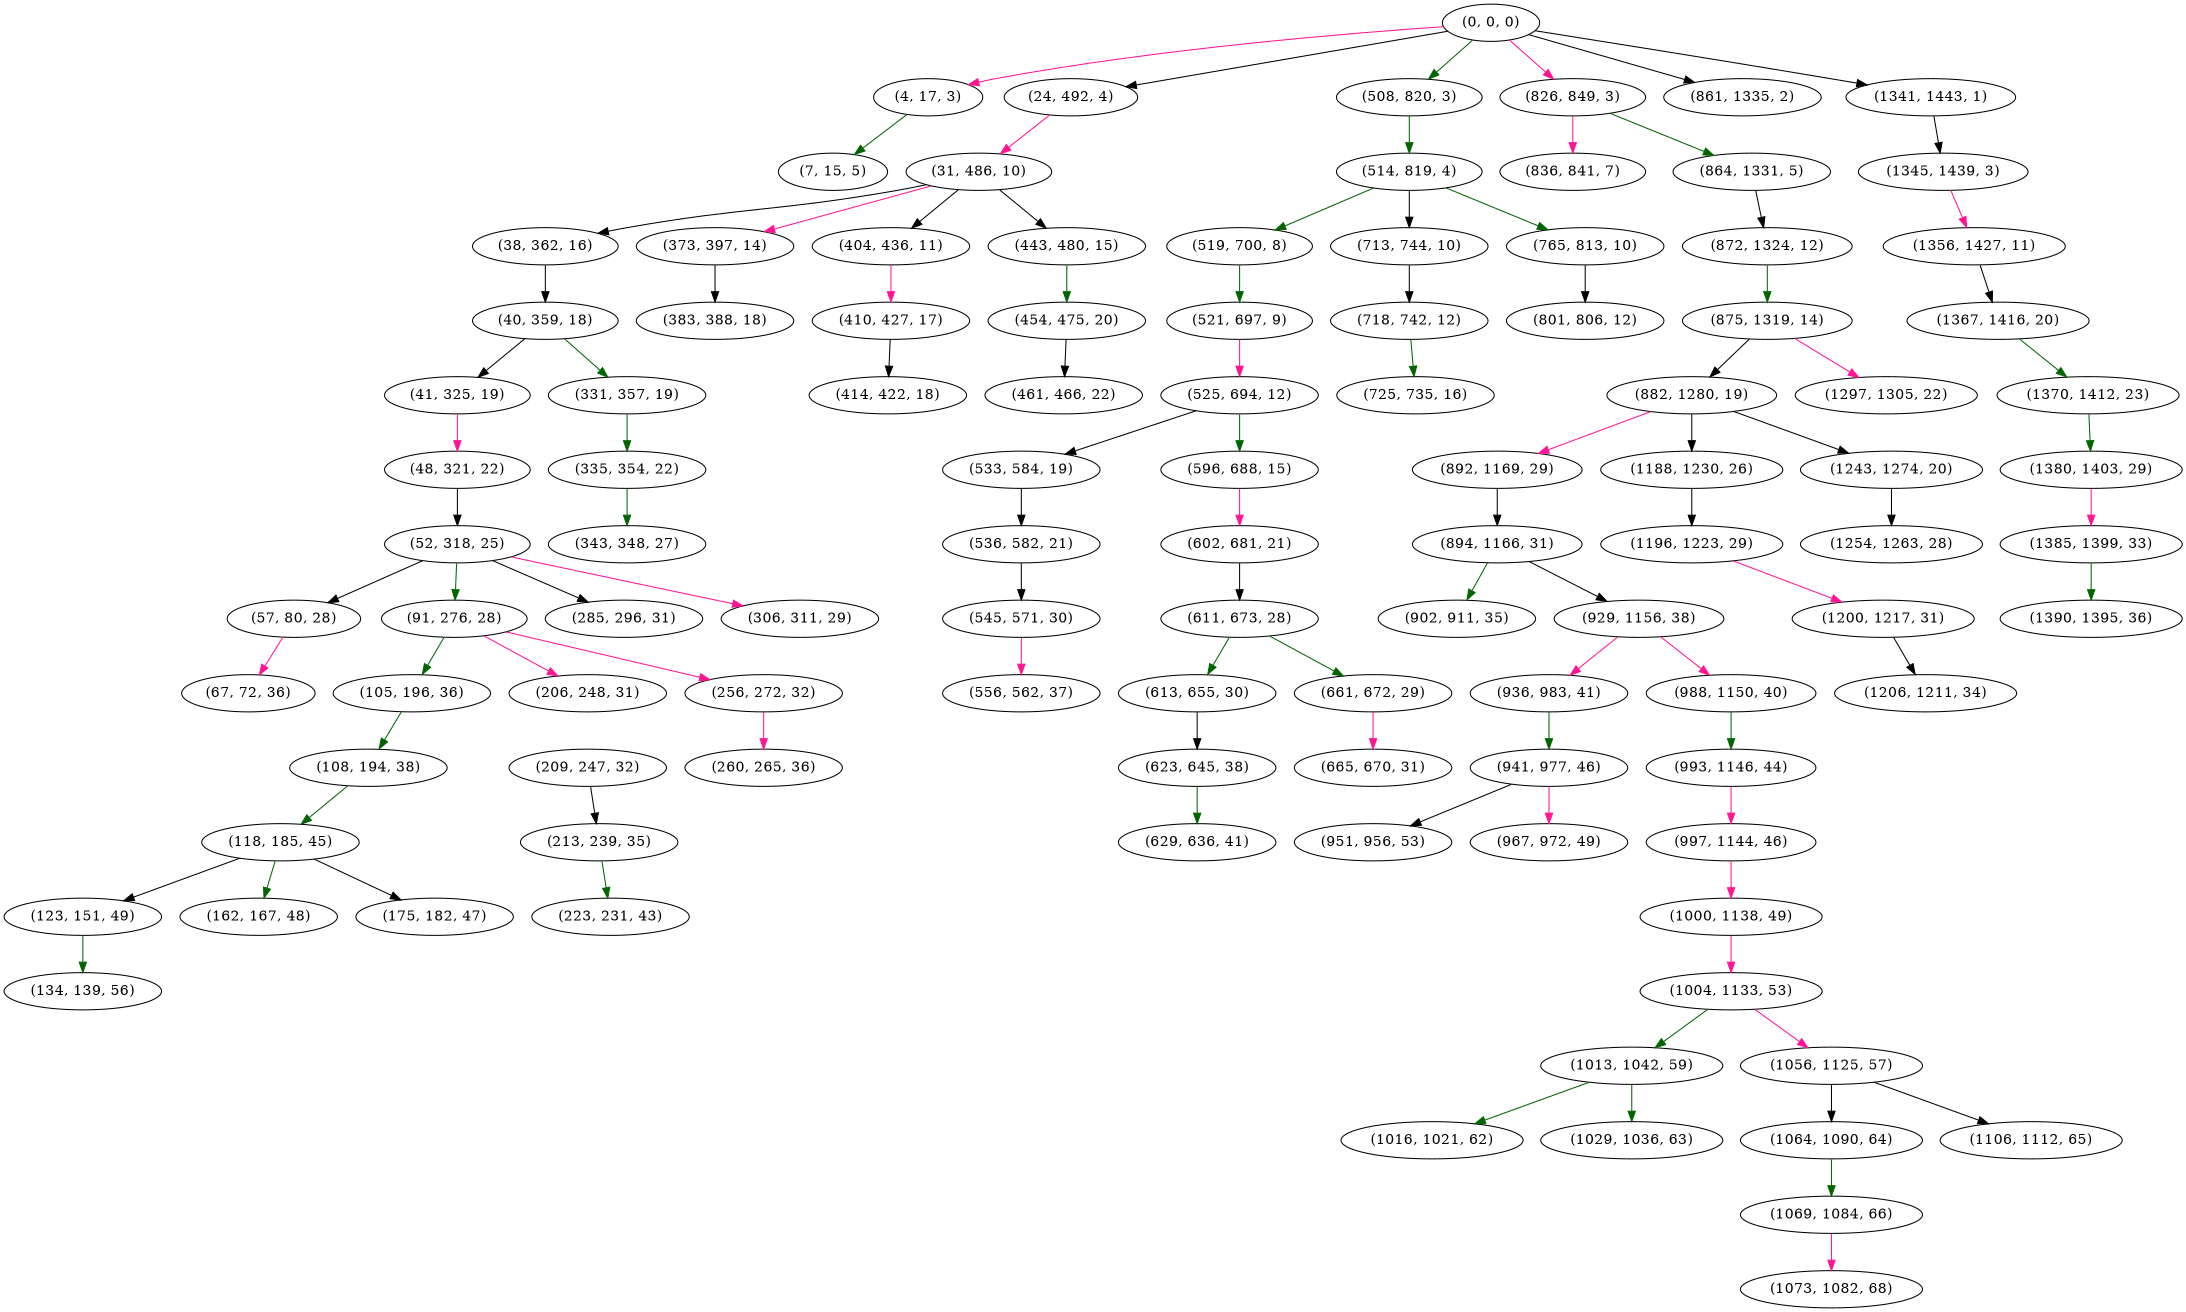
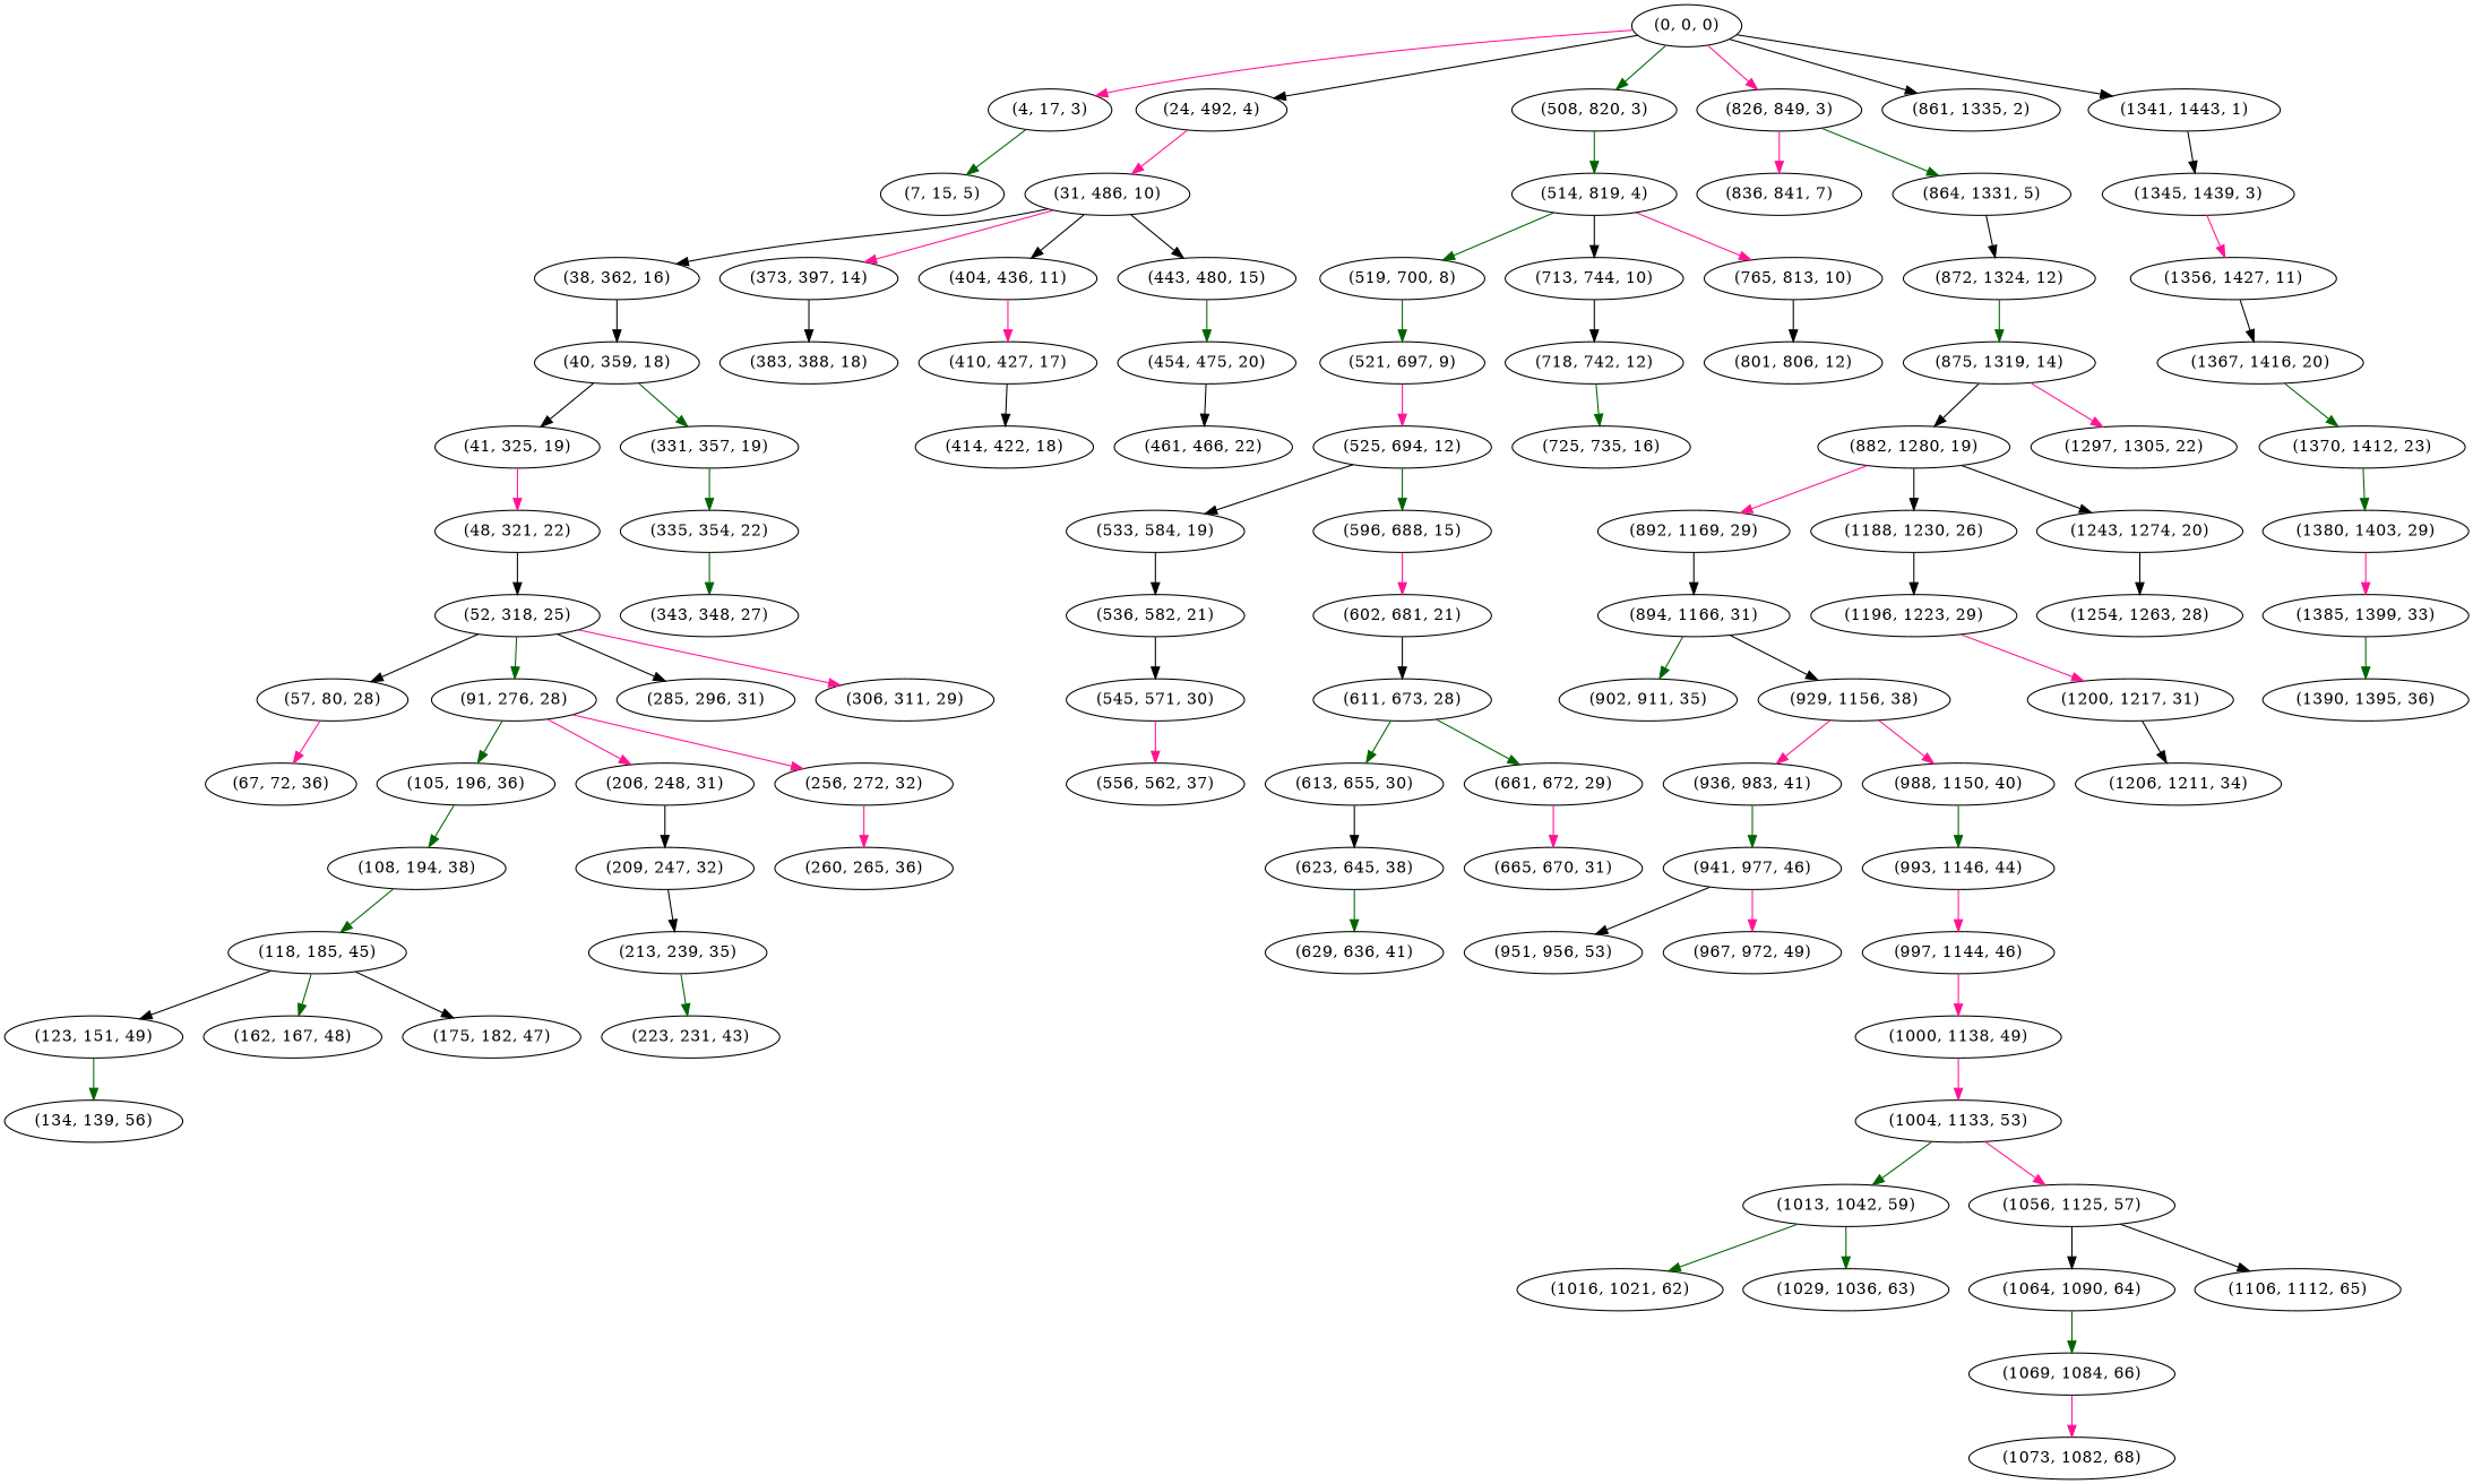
  digraph {
    edge [color=black]
    "(0, 0, 0)"
    "(4, 17, 3)"
    "(24, 492, 4)"
    "(508, 820, 3)"
    "(826, 849, 3)"
    "(861, 1335, 2)"
    "(1341, 1443, 1)"
    "(7, 15, 5)"
    "(31, 486, 10)"
    "(514, 819, 4)"
    "(836, 841, 7)"
    "(864, 1331, 5)"
    "(1345, 1439, 3)"
    "(38, 362, 16)"
    "(373, 397, 14)"
    "(404, 436, 11)"
    "(443, 480, 15)"
    "(40, 359, 18)"
    "(383, 388, 18)"
    "(410, 427, 17)"
    "(454, 475, 20)"
    "(41, 325, 19)"
    "(331, 357, 19)"
    "(48, 321, 22)"
    "(335, 354, 22)"
    "(52, 318, 25)"
    "(57, 80, 28)"
    "(91, 276, 28)"
    "(285, 296, 31)"
    "(306, 311, 29)"
    "(67, 72, 36)"
    "(105, 196, 36)"
    "(206, 248, 31)"
    "(256, 272, 32)"
    "(108, 194, 38)"
    "(209, 247, 32)"
    "(260, 265, 36)"
    "(118, 185, 45)"
    "(123, 151, 49)"
    "(162, 167, 48)"
    "(175, 182, 47)"
    "(134, 139, 56)"
    "(213, 239, 35)"
    "(223, 231, 43)"
    "(343, 348, 27)"
    "(414, 422, 18)"
    "(461, 466, 22)"
    "(519, 700, 8)"
    "(713, 744, 10)"
    "(765, 813, 10)"
    "(521, 697, 9)"
    "(718, 742, 12)"
    "(801, 806, 12)"
    "(525, 694, 12)"
    "(533, 584, 19)"
    "(596, 688, 15)"
    "(536, 582, 21)"
    "(602, 681, 21)"
    "(545, 571, 30)"
    "(556, 562, 37)"
    "(611, 673, 28)"
    "(613, 655, 30)"
    "(661, 672, 29)"
    "(623, 645, 38)"
    "(665, 670, 31)"
    "(629, 636, 41)"
    "(725, 735, 16)"
    "(872, 1324, 12)"
    "(875, 1319, 14)"
    "(882, 1280, 19)"
    "(1297, 1305, 22)"
    "(892, 1169, 29)"
    "(1188, 1230, 26)"
    "(1243, 1274, 20)"
    "(894, 1166, 31)"
    "(1196, 1223, 29)"
    "(1254, 1263, 28)"
    "(902, 911, 35)"
    "(929, 1156, 38)"
    "(936, 983, 41)"
    "(988, 1150, 40)"
    "(941, 977, 46)"
    "(993, 1146, 44)"
    "(951, 956, 53)"
    "(967, 972, 49)"
    "(997, 1144, 46)"
    "(1000, 1138, 49)"
    "(1004, 1133, 53)"
    "(1013, 1042, 59)"
    "(1056, 1125, 57)"
    "(1016, 1021, 62)"
    "(1029, 1036, 63)"
    "(1064, 1090, 64)"
    "(1106, 1112, 65)"
    "(1069, 1084, 66)"
    "(1073, 1082, 68)"
    "(1200, 1217, 31)"
    "(1206, 1211, 34)"
    "(1356, 1427, 11)"
    "(1367, 1416, 20)"
    "(1370, 1412, 23)"
    "(1380, 1403, 29)"
    "(1385, 1399, 33)"
    "(1390, 1395, 36)"
    "(0, 0, 0)" -> "(4, 17, 3)" [color=deeppink]
    "(0, 0, 0)" -> "(24, 492, 4)"
    "(0, 0, 0)" -> "(508, 820, 3)" [color=darkgreen]
    "(0, 0, 0)" -> "(826, 849, 3)" [color=deeppink]
    "(0, 0, 0)" -> "(861, 1335, 2)"
    "(0, 0, 0)" -> "(1341, 1443, 1)"
    "(4, 17, 3)" -> "(7, 15, 5)" [color=darkgreen]
    "(24, 492, 4)" -> "(31, 486, 10)" [color=deeppink]
    "(508, 820, 3)" -> "(514, 819, 4)" [color=darkgreen]
    "(826, 849, 3)" -> "(836, 841, 7)" [color=deeppink]
    "(826, 849, 3)" -> "(864, 1331, 5)" [color=darkgreen]
    "(1341, 1443, 1)" -> "(1345, 1439, 3)"
    "(31, 486, 10)" -> "(38, 362, 16)"
    "(31, 486, 10)" -> "(373, 397, 14)" [color=deeppink]
    "(31, 486, 10)" -> "(404, 436, 11)"
    "(31, 486, 10)" -> "(443, 480, 15)"
    "(514, 819, 4)" -> "(519, 700, 8)" [color=darkgreen]
    "(514, 819, 4)" -> "(713, 744, 10)"
-   "(514, 819, 4)" -> "(765, 813, 10)" [color=darkgreen]
+   "(514, 819, 4)" -> "(765, 813, 10)" [color=deeppink]
    "(864, 1331, 5)" -> "(872, 1324, 12)"
    "(1345, 1439, 3)" -> "(1356, 1427, 11)" [color=deeppink]
    "(38, 362, 16)" -> "(40, 359, 18)"
    "(373, 397, 14)" -> "(383, 388, 18)"
    "(404, 436, 11)" -> "(410, 427, 17)" [color=deeppink]
    "(443, 480, 15)" -> "(454, 475, 20)" [color=darkgreen]
    "(40, 359, 18)" -> "(41, 325, 19)"
    "(40, 359, 18)" -> "(331, 357, 19)" [color=darkgreen]
    "(410, 427, 17)" -> "(414, 422, 18)"
    "(454, 475, 20)" -> "(461, 466, 22)"
    "(41, 325, 19)" -> "(48, 321, 22)" [color=deeppink]
    "(331, 357, 19)" -> "(335, 354, 22)" [color=darkgreen]
    "(48, 321, 22)" -> "(52, 318, 25)"
    "(335, 354, 22)" -> "(343, 348, 27)" [color=darkgreen]
    "(52, 318, 25)" -> "(57, 80, 28)"
    "(52, 318, 25)" -> "(91, 276, 28)" [color=darkgreen]
    "(52, 318, 25)" -> "(285, 296, 31)"
    "(52, 318, 25)" -> "(306, 311, 29)" [color=deeppink]
    "(57, 80, 28)" -> "(67, 72, 36)" [color=deeppink]
    "(91, 276, 28)" -> "(105, 196, 36)" [color=darkgreen]
    "(91, 276, 28)" -> "(206, 248, 31)" [color=deeppink]
    "(91, 276, 28)" -> "(256, 272, 32)" [color=deeppink]
    "(105, 196, 36)" -> "(108, 194, 38)" [color=darkgreen]
+   "(206, 248, 31)" -> "(209, 247, 32)"
    "(256, 272, 32)" -> "(260, 265, 36)" [color=deeppink]
    "(108, 194, 38)" -> "(118, 185, 45)" [color=darkgreen]
    "(209, 247, 32)" -> "(213, 239, 35)"
    "(118, 185, 45)" -> "(123, 151, 49)"
    "(118, 185, 45)" -> "(162, 167, 48)" [color=darkgreen]
    "(118, 185, 45)" -> "(175, 182, 47)"
    "(123, 151, 49)" -> "(134, 139, 56)" [color=darkgreen]
    "(213, 239, 35)" -> "(223, 231, 43)" [color=darkgreen]
    "(519, 700, 8)" -> "(521, 697, 9)" [color=darkgreen]
    "(713, 744, 10)" -> "(718, 742, 12)"
    "(765, 813, 10)" -> "(801, 806, 12)"
    "(521, 697, 9)" -> "(525, 694, 12)" [color=deeppink]
    "(718, 742, 12)" -> "(725, 735, 16)" [color=darkgreen]
    "(525, 694, 12)" -> "(533, 584, 19)"
    "(525, 694, 12)" -> "(596, 688, 15)" [color=darkgreen]
    "(533, 584, 19)" -> "(536, 582, 21)"
    "(596, 688, 15)" -> "(602, 681, 21)" [color=deeppink]
    "(536, 582, 21)" -> "(545, 571, 30)"
    "(602, 681, 21)" -> "(611, 673, 28)"
    "(545, 571, 30)" -> "(556, 562, 37)" [color=deeppink]
    "(611, 673, 28)" -> "(613, 655, 30)" [color=darkgreen]
    "(611, 673, 28)" -> "(661, 672, 29)" [color=darkgreen]
    "(613, 655, 30)" -> "(623, 645, 38)"
    "(661, 672, 29)" -> "(665, 670, 31)" [color=deeppink]
    "(623, 645, 38)" -> "(629, 636, 41)" [color=darkgreen]
    "(872, 1324, 12)" -> "(875, 1319, 14)" [color=darkgreen]
    "(875, 1319, 14)" -> "(882, 1280, 19)"
    "(875, 1319, 14)" -> "(1297, 1305, 22)" [color=deeppink]
    "(882, 1280, 19)" -> "(892, 1169, 29)" [color=deeppink]
    "(882, 1280, 19)" -> "(1188, 1230, 26)"
    "(882, 1280, 19)" -> "(1243, 1274, 20)"
    "(892, 1169, 29)" -> "(894, 1166, 31)"
    "(1188, 1230, 26)" -> "(1196, 1223, 29)"
    "(1243, 1274, 20)" -> "(1254, 1263, 28)"
    "(894, 1166, 31)" -> "(902, 911, 35)" [color=darkgreen]
    "(894, 1166, 31)" -> "(929, 1156, 38)"
    "(1196, 1223, 29)" -> "(1200, 1217, 31)" [color=deeppink]
    "(929, 1156, 38)" -> "(936, 983, 41)" [color=deeppink]
    "(929, 1156, 38)" -> "(988, 1150, 40)" [color=deeppink]
    "(936, 983, 41)" -> "(941, 977, 46)" [color=darkgreen]
    "(988, 1150, 40)" -> "(993, 1146, 44)" [color=darkgreen]
    "(941, 977, 46)" -> "(951, 956, 53)"
    "(941, 977, 46)" -> "(967, 972, 49)" [color=deeppink]
    "(993, 1146, 44)" -> "(997, 1144, 46)" [color=deeppink]
    "(997, 1144, 46)" -> "(1000, 1138, 49)" [color=deeppink]
    "(1000, 1138, 49)" -> "(1004, 1133, 53)" [color=deeppink]
    "(1004, 1133, 53)" -> "(1013, 1042, 59)" [color=darkgreen]
    "(1004, 1133, 53)" -> "(1056, 1125, 57)" [color=deeppink]
    "(1013, 1042, 59)" -> "(1016, 1021, 62)" [color=darkgreen]
    "(1013, 1042, 59)" -> "(1029, 1036, 63)" [color=darkgreen]
    "(1056, 1125, 57)" -> "(1064, 1090, 64)"
    "(1056, 1125, 57)" -> "(1106, 1112, 65)"
    "(1064, 1090, 64)" -> "(1069, 1084, 66)" [color=darkgreen]
    "(1069, 1084, 66)" -> "(1073, 1082, 68)" [color=deeppink]
    "(1200, 1217, 31)" -> "(1206, 1211, 34)"
    "(1356, 1427, 11)" -> "(1367, 1416, 20)"
    "(1367, 1416, 20)" -> "(1370, 1412, 23)" [color=darkgreen]
    "(1370, 1412, 23)" -> "(1380, 1403, 29)" [color=darkgreen]
    "(1380, 1403, 29)" -> "(1385, 1399, 33)" [color=deeppink]
    "(1385, 1399, 33)" -> "(1390, 1395, 36)" [color=darkgreen]
  }
